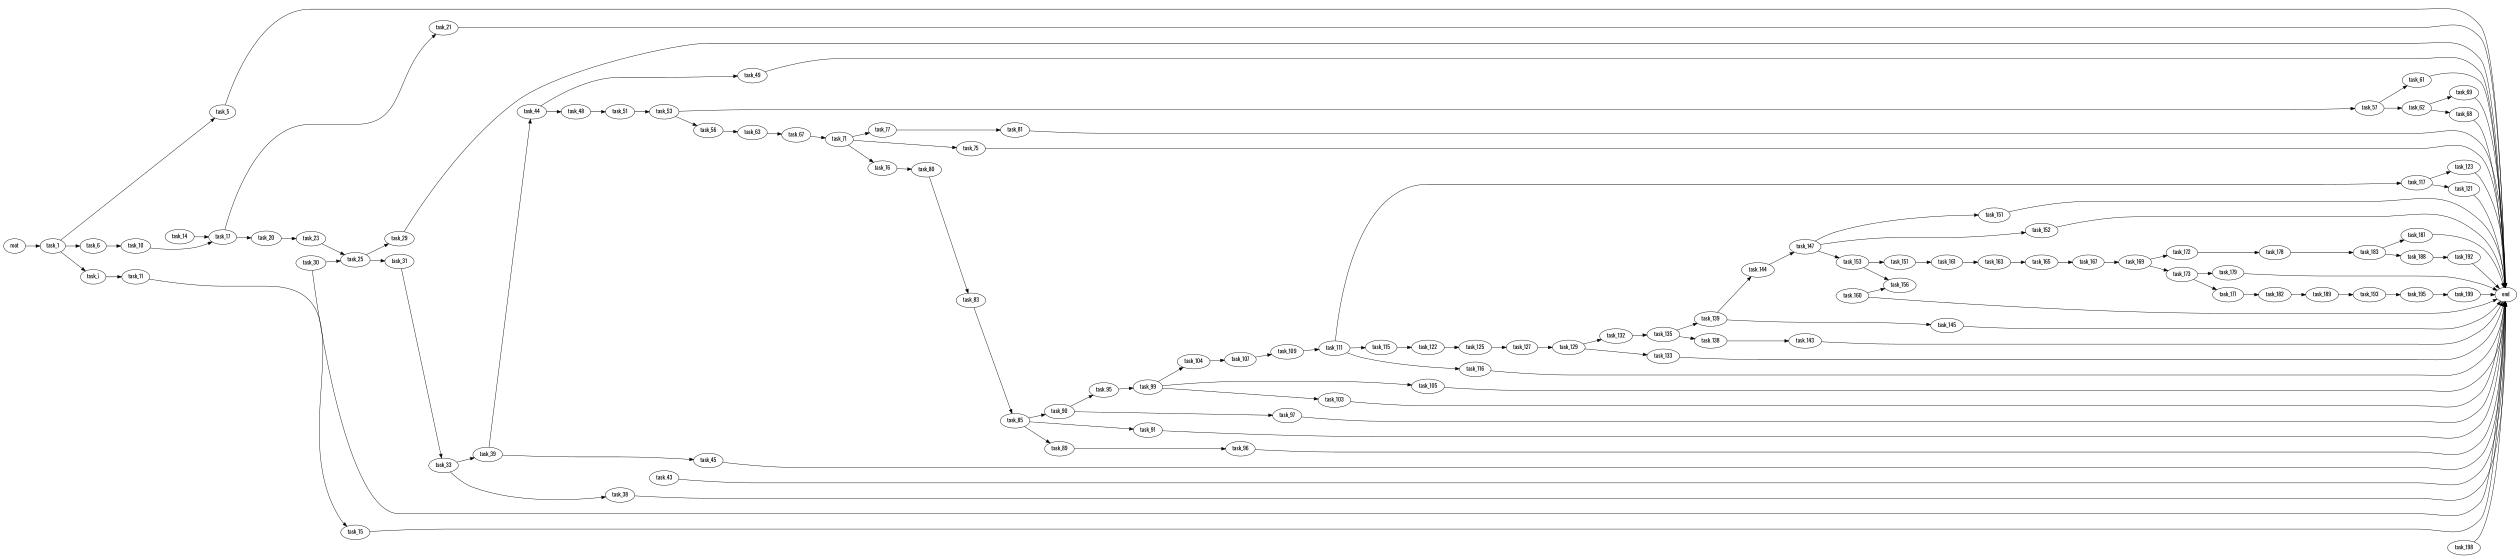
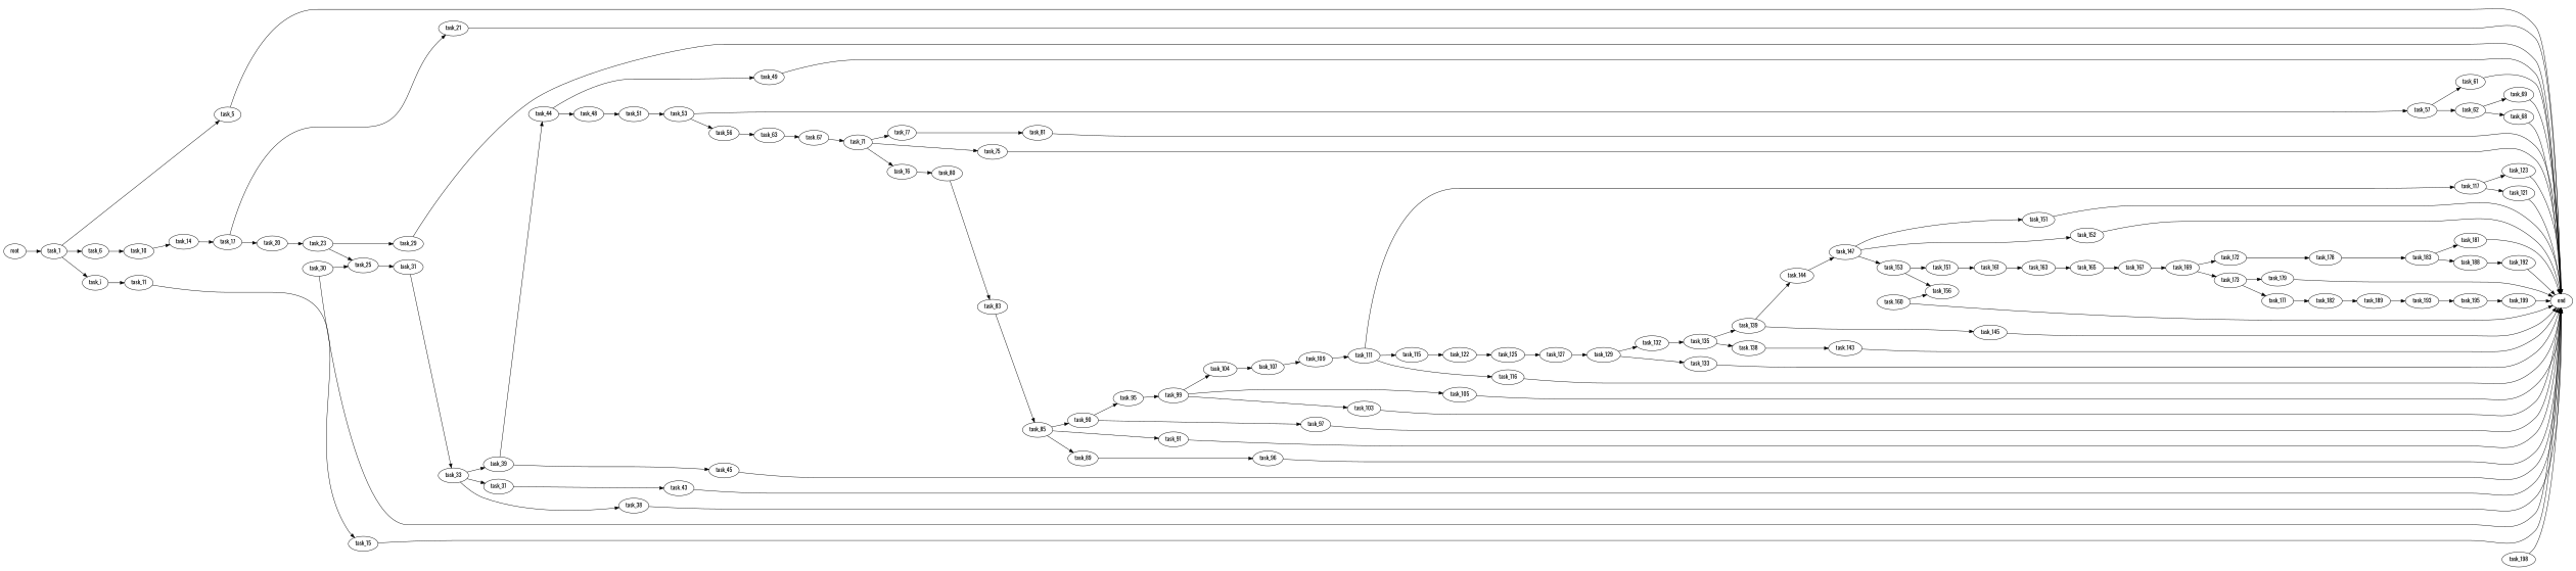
  digraph {
    fontname=Oswald
    rankdir=LR
    node [fontname=Oswald]
    edge [fontname=Oswald]
    root
    task_1
    task_5
    task_6
    task_7
    end
    task_10
    task_11
    task_14
    task_15
    task_17
    task_20
    task_21
    task_23
    task_25
    task_29
    task_31
    task_30
    task_33
+   task_37
    task_38
    task_39
    task_43
    task_44
    task_45
    task_48
    task_49
    task_51
    task_53
    task_56
    task_57
    task_63
    task_61
    task_62
    task_67
    task_68
    task_69
    task_71
    task_75
    task_76
    task_77
    task_80
    task_81
    task_83
    task_85
    task_89
    task_90
    task_91
    task_96
    task_95
    task_97
    task_99
    task_103
    task_104
    task_105
    task_107
    task_109
    task_111
    task_115
    task_116
    task_117
    task_122
    task_121
    task_123
    task_125
    task_127
    task_129
    task_132
    task_133
    task_135
    task_138
    task_139
    task_143
    task_144
    task_145
    task_147
    task_151
    task_152
    task_153
    task_156
    task_157
    task_161
    task_160
    task_163
    task_165
    task_167
    task_169
    task_172
    task_173
    task_178
    task_177
    task_179
    task_183
    task_182
    task_189
    task_187
    task_188
    task_193
    task_192
    task_195
    task_199
    task_198
    root -> task_1
    task_1 -> task_5
    task_1 -> task_6
    task_1 -> task_7
    task_5 -> end
    task_6 -> task_10
    task_7 -> task_11
-   task_10 -> task_17
+   task_10 -> task_14
    task_11 -> task_15
    task_14 -> task_17
    task_15 -> end
    task_17 -> task_20
    task_17 -> task_21
    task_20 -> task_23
    task_21 -> end
    task_23 -> task_25
-   task_25 -> task_29
+   task_23 -> task_29
    task_25 -> task_31
    task_29 -> end
    task_31 -> task_33
    task_30 -> end
    task_30 -> task_25
+   task_33 -> task_37
    task_33 -> task_38
    task_33 -> task_39
+   task_37 -> task_43
    task_38 -> end
    task_39 -> task_44
    task_39 -> task_45
    task_43 -> end
    task_44 -> task_48
    task_44 -> task_49
    task_45 -> end
    task_48 -> task_51
    task_49 -> end
    task_51 -> task_53
    task_53 -> task_56
    task_53 -> task_57
    task_56 -> task_63
    task_57 -> task_61
    task_57 -> task_62
    task_63 -> task_67
    task_61 -> end
    task_62 -> task_68
    task_62 -> task_69
    task_67 -> task_71
    task_68 -> end
    task_69 -> end
    task_71 -> task_75
    task_71 -> task_76
    task_71 -> task_77
    task_75 -> end
    task_76 -> task_80
    task_77 -> task_81
    task_80 -> task_83
    task_81 -> end
    task_83 -> task_85
    task_85 -> task_89
    task_85 -> task_90
    task_85 -> task_91
    task_89 -> task_96
    task_90 -> task_95
    task_90 -> task_97
    task_91 -> end
    task_96 -> end
    task_95 -> task_99
    task_97 -> end
    task_99 -> task_103
    task_99 -> task_104
    task_99 -> task_105
    task_103 -> end
    task_104 -> task_107
    task_105 -> end
    task_107 -> task_109
    task_109 -> task_111
    task_111 -> task_115
    task_111 -> task_116
    task_111 -> task_117
    task_115 -> task_122
    task_116 -> end
    task_117 -> task_121
    task_117 -> task_123
    task_122 -> task_125
    task_121 -> end
    task_123 -> end
    task_125 -> task_127
    task_127 -> task_129
    task_129 -> task_132
    task_129 -> task_133
    task_132 -> task_135
    task_133 -> end
    task_135 -> task_138
    task_135 -> task_139
    task_138 -> task_143
    task_139 -> task_144
    task_139 -> task_145
    task_143 -> end
    task_144 -> task_147
    task_145 -> end
    task_147 -> task_151
    task_147 -> task_152
    task_147 -> task_153
    task_151 -> end
    task_152 -> end
    task_153 -> task_156
    task_153 -> task_157
    task_157 -> task_161
    task_161 -> task_163
    task_160 -> end
    task_160 -> task_156
    task_163 -> task_165
    task_165 -> task_167
    task_167 -> task_169
    task_169 -> task_172
    task_169 -> task_173
    task_172 -> task_178
    task_173 -> task_177
    task_173 -> task_179
    task_178 -> task_183
    task_177 -> task_182
    task_179 -> end
    task_183 -> task_187
    task_183 -> task_188
    task_182 -> task_189
    task_189 -> task_193
    task_187 -> end
    task_188 -> task_192
    task_193 -> task_195
    task_192 -> end
    task_195 -> task_199
    task_199 -> end
    task_198 -> end
  }
